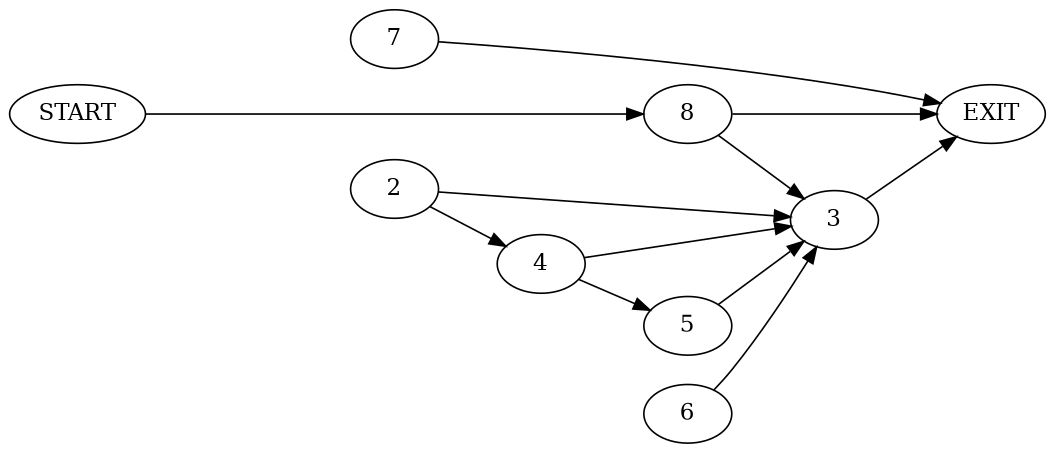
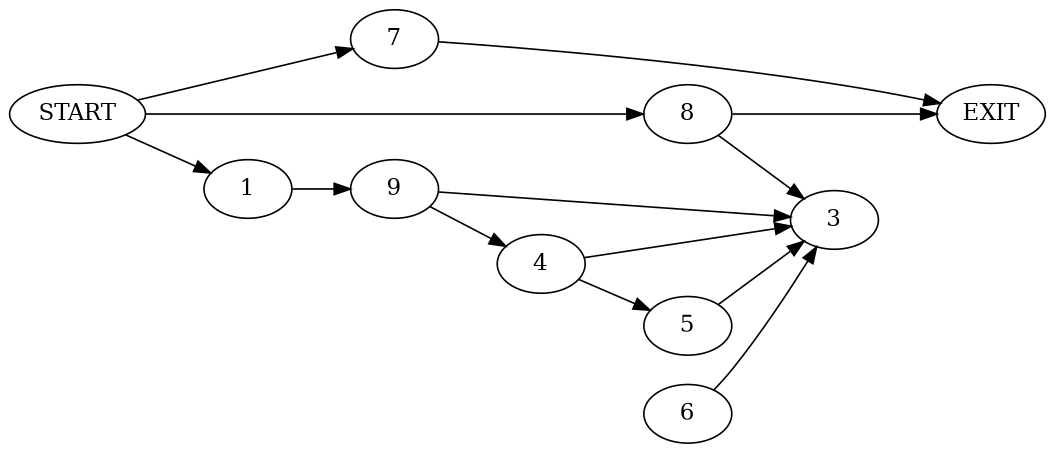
  digraph {
    rankdir=LR
    n1 [label=START]
+   1
    7
    8
-   2
+   2 [label=9]
    n6 [label=EXIT]
    3
    4
    5
    6
+   n1 -> 1
+   n1 -> 7
    n1 -> 8
+   1 -> 2
    7 -> n6
    8 -> n6
    8 -> 3
    2 -> 3
    2 -> 4
-   3 -> n6
    4 -> 3
    4 -> 5
    5 -> 3
    6 -> 3
  }
